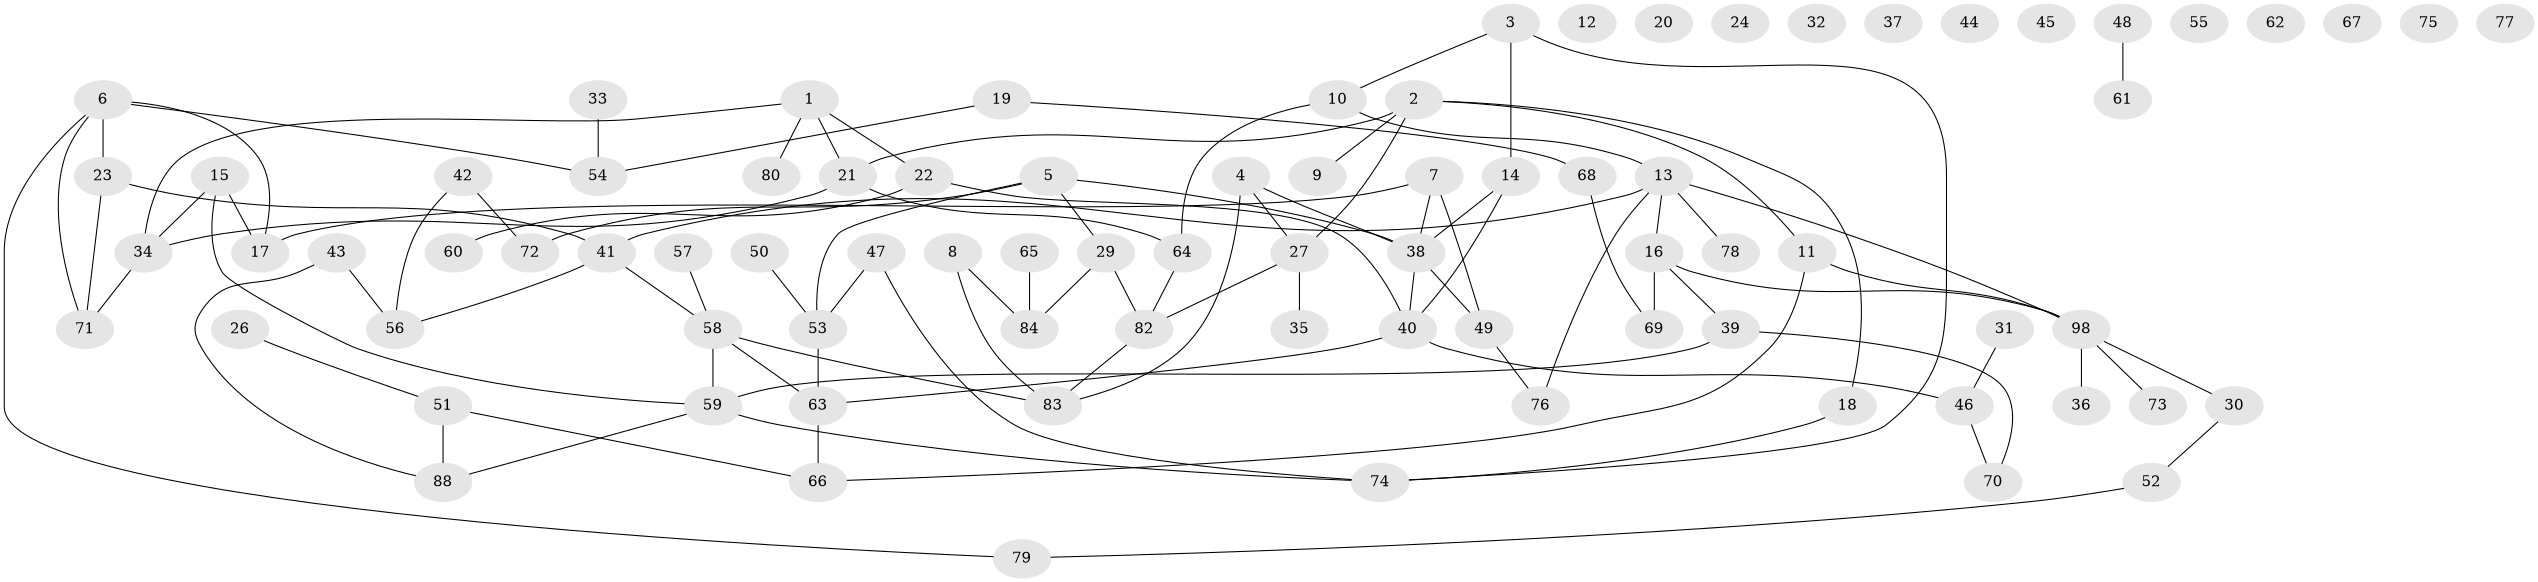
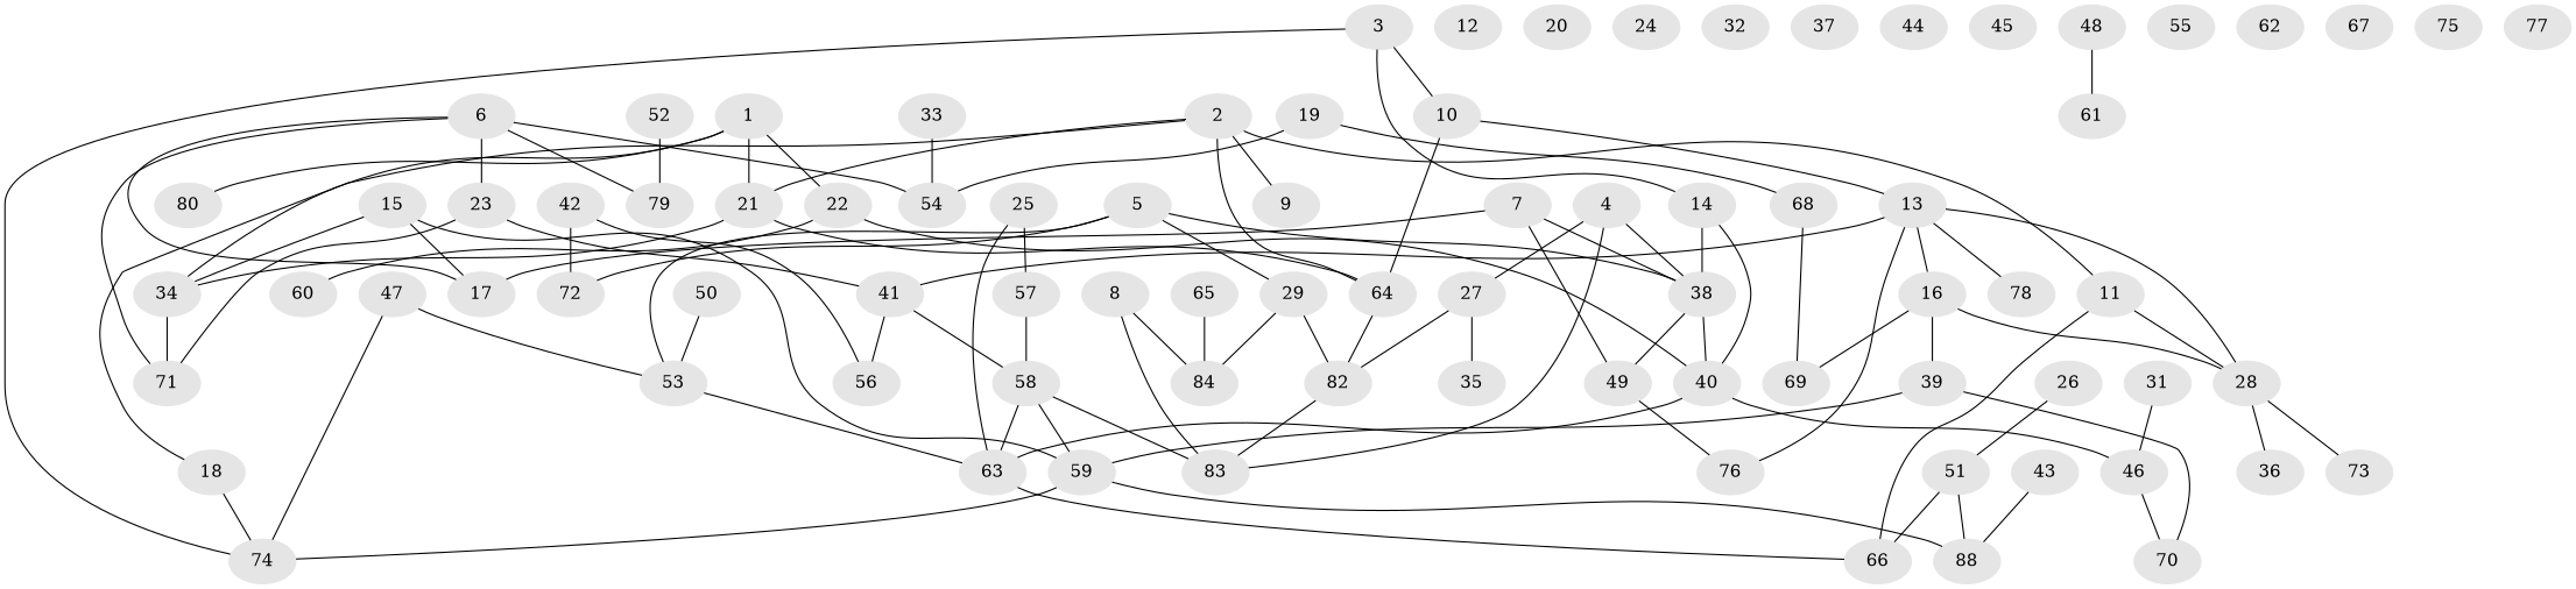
  graph {
    node [color=gray90 style=filled]
    1
    21
    22
    34
    80
    64
    40
    60
    71
    2
    9
    11
    18
-   28 [label=98]
+   28
    66
    74
    82
    3
    10
    14
    13
    38
    4
    27
    83
    35
    49
    5
    53
    72
    29
    63
    6
    17
    23
    54
    79
    41
    7
    84
    76
    8
    16
    78
-   30
    36
    73
    12
    39
    69
    56
    58
    46
    15
    59
    n56 [label=88]
    70
    19
    68
    20
    24
+   25
    57
    26
    51
    52
    31
    32
    33
    37
    42
    43
    44
    45
    47
    48
    61
    50
    55
    62
    65
    67
    75
    77
    1 -- 21
    1 -- 22
    1 -- 34
    1 -- 80
    21 -- 34
    21 -- 64
    22 -- 40
    22 -- 60
    34 -- 71
    64 -- 82
    40 -- 63
    40 -- 46
    2 -- 21
-   2 -- 27
+   2 -- 64
    2 -- 9
    2 -- 11
    2 -- 18
    11 -- 28
    11 -- 66
    18 -- 74
-   28 -- 30
    28 -- 36
    28 -- 73
    82 -- 83
    3 -- 74
    3 -- 10
    3 -- 14
    10 -- 64
    10 -- 13
    14 -- 40
    14 -- 38
    13 -- 28
    13 -- 41
    13 -- 76
    13 -- 16
    13 -- 78
    38 -- 40
    38 -- 49
    4 -- 38
    4 -- 27
    4 -- 83
    27 -- 82
    27 -- 35
    49 -- 76
    5 -- 38
    5 -- 53
    5 -- 72
    5 -- 29
    53 -- 63
    29 -- 82
    29 -- 84
    63 -- 66
    6 -- 71
    6 -- 17
    6 -- 23
    6 -- 54
    6 -- 79
    23 -- 71
    23 -- 41
    41 -- 56
    41 -- 58
    7 -- 38
    7 -- 49
    7 -- 17
    8 -- 83
    8 -- 84
    16 -- 28
    16 -- 39
    16 -- 69
-   30 -- 52
    39 -- 59
    39 -- 70
    58 -- 83
    58 -- 63
    58 -- 59
    46 -- 70
    15 -- 34
    15 -- 17
    15 -- 59
    59 -- 74
    59 -- n56
    19 -- 54
    19 -- 68
    68 -- 69
+   25 -- 63
+   25 -- 57
    57 -- 58
    26 -- 51
    51 -- 66
    51 -- n56
    52 -- 79
    31 -- 46
    33 -- 54
    42 -- 72
    42 -- 56
-   43 -- 56
    43 -- n56
    47 -- 74
    47 -- 53
    48 -- 61
    50 -- 53
    65 -- 84
  }
